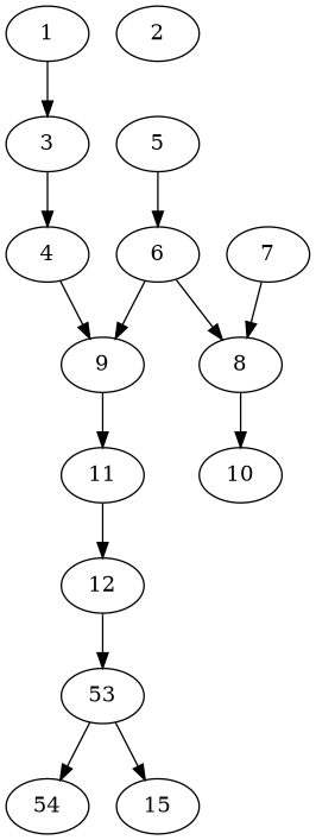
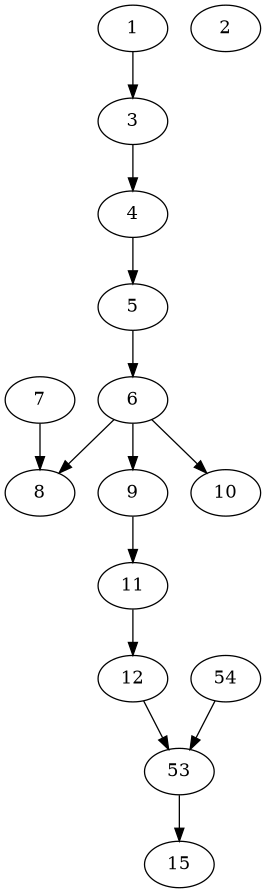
  digraph {
    node [alpha=0.19]
    1 [alpha=0.18 expect_size=20046848]
    3 [alpha=0.13 expect_size=46758912]
    4 [alpha=0.03 expect_size=28445696]
    5 [alpha=0.04 expect_size=23024640]
    2 [expect_size=26614784]
    6 [alpha=0.09 expect_size=32462848]
    8 [alpha=0.07 expect_size=46928896]
    9 [alpha=0.05 expect_size=42200064]
    7 [alpha=0.00 expect_size=44863488]
    10 [alpha=0.11 expect_size=46679040]
    11 [alpha=0.02 expect_size=43061248]
    12 [expect_size=37757952]
    n13 [alpha=0.11 expect_size=35354624 label=53]
    n14 [expect_size=18904064 label=54]
    15 [alpha=0.11 expect_size=26132480]
    1 -> 3
    3 -> 4
-   4 -> 9
+   4 -> 5
    5 -> 6
    6 -> 8
    6 -> 9
-   8 -> 10
+   6 -> 10
    9 -> 11
    7 -> 8
    11 -> 12
    12 -> n13
-   n13 -> n14
+   n14 -> n13
    n13 -> 15
  }
